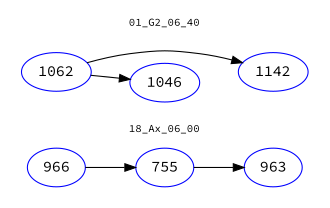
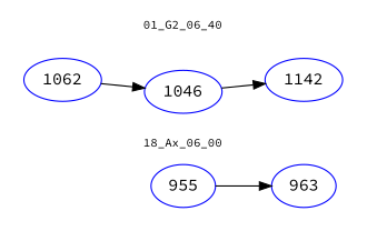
  digraph {
    fontname="Source Code Pro"
    rankdir=LR
    node [color=blue fontname="Source Code Pro"]
    edge [color=black fontname="Source Code Pro"]
-   n1 [label=966]
-   n2 [label=755]
+   n2 [label=955]
    n3 [label=963]
    n4 [label=1062]
    n5 [label=1046]
    n6 [label=1142]
    subgraph cluster_1 {
      color=white
      fontsize=10
      label="18_Ax_06_00"
-     n1
      n2
      n3
    }
    subgraph cluster_2 {
      color=white
      fontsize=10
      label="01_G2_06_40"
      n4
      n5
      n6
    }
-   n1 -> n2
    n2 -> n3
    n4 -> n5
-   n4 -> n6
+   n5 -> n6
  }
